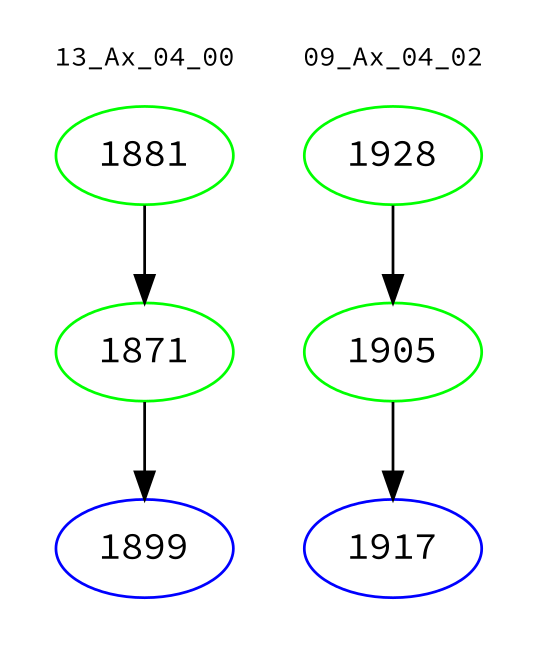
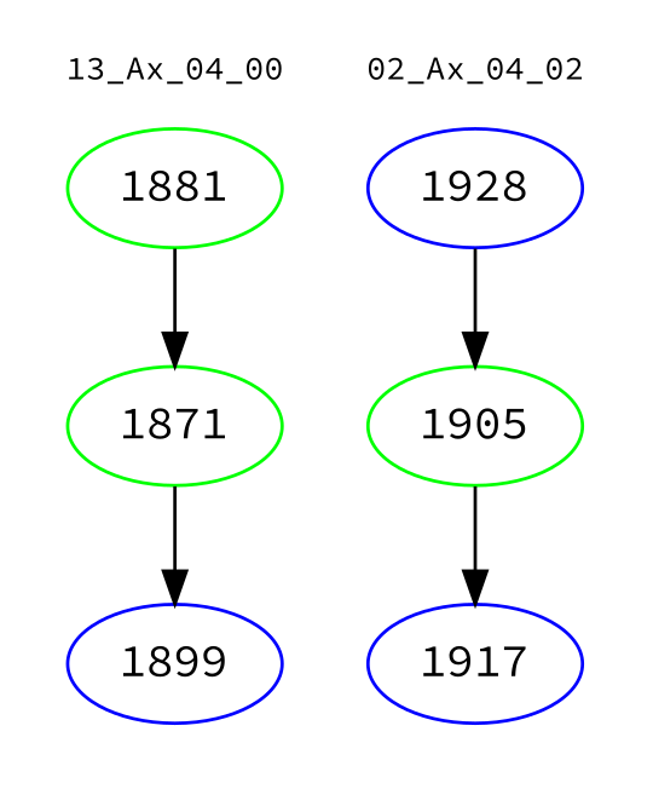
  digraph {
    fontname="Source Code Pro"
    node [color=green fontname="Source Code Pro"]
    edge [color=black fontname="Source Code Pro"]
    n1 [label=1881]
    n2 [label=1871]
    n3 [color=blue label=1899]
-   n4 [label=1928]
+   n4 [color=blue label=1928]
    n5 [label=1905]
    n6 [color=blue label=1917]
    subgraph cluster_1 {
      color=white
      fontsize=10
      label="13_Ax_04_00"
      n1
      n2
      n3
    }
    subgraph cluster_2 {
      color=white
      fontsize=10
-     label="09_Ax_04_02"
+     label="02_Ax_04_02"
      n4
      n5
      n6
    }
    n1 -> n2
    n2 -> n3
    n4 -> n5
    n5 -> n6
  }
